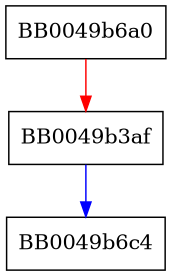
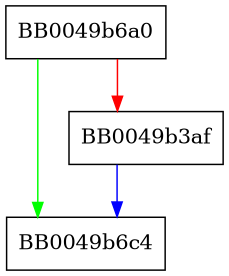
  digraph {
    splines=ortho
    node [shape=box]
    BB0049b6a0
    BB0049b6c4
    n3 [label=BB0049b3af]
+   BB0049b6a0 -> BB0049b6c4 [color=green]
    BB0049b6a0 -> n3 [color=red]
    n3 -> BB0049b6c4 [color=blue]
  }
